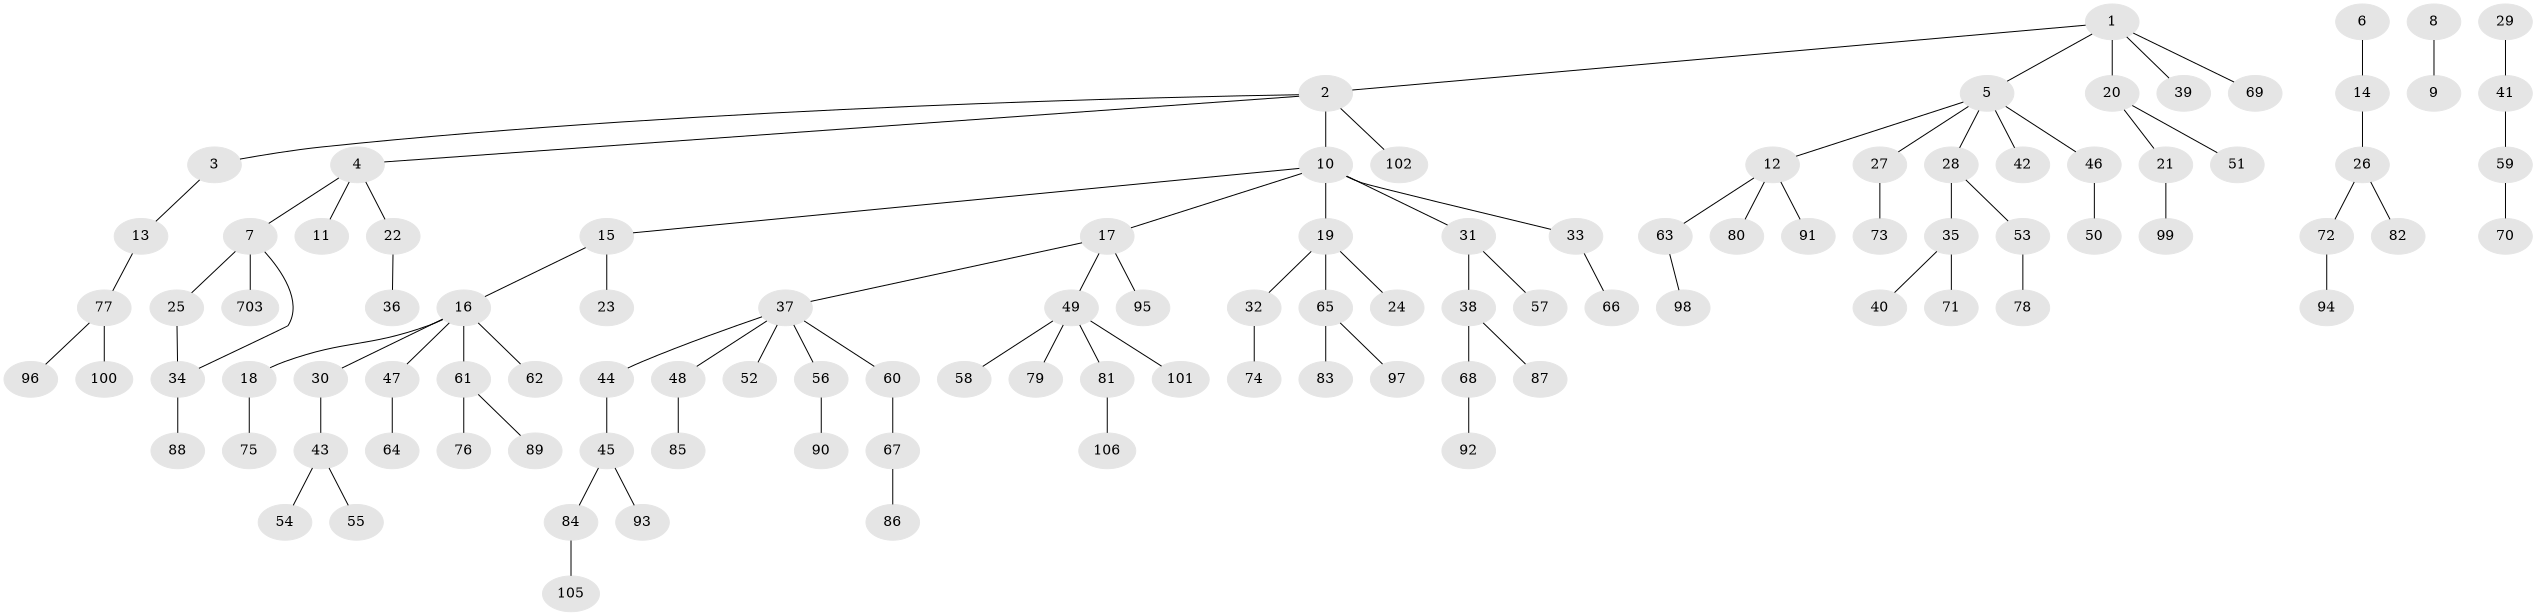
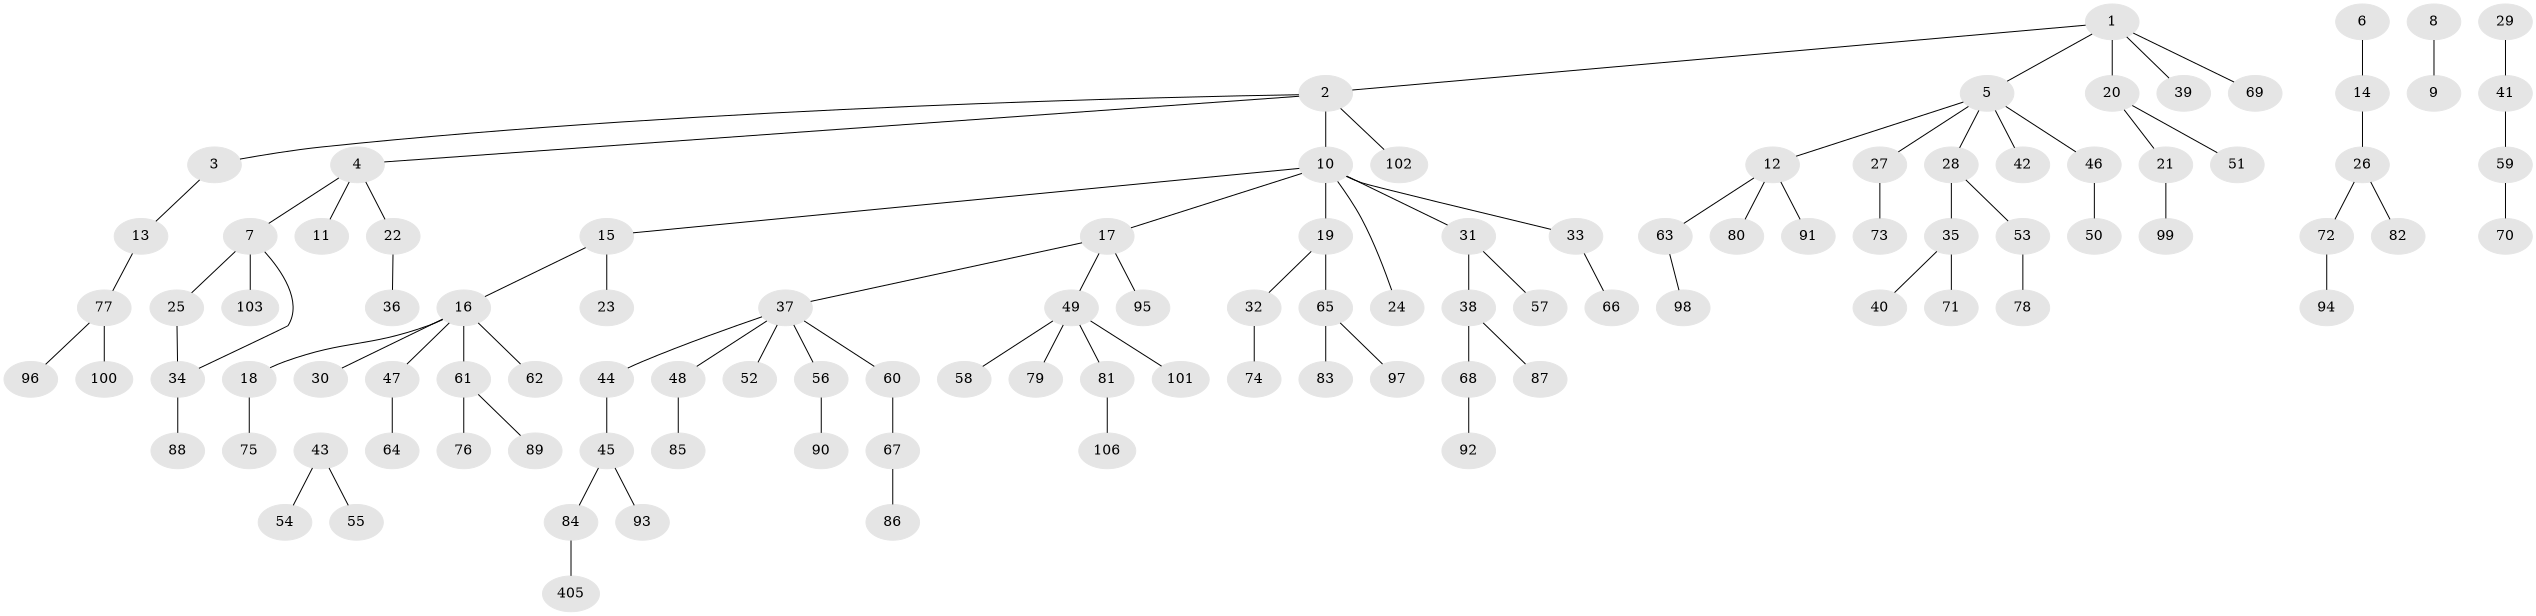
  graph {
    node [color=gray90 style=filled]
    1
    2
    5
    20
    39
    69
    3
    4
    10
    102
    12
    27
    28
    42
    46
    6
    14
    8
    9
    21
    51
    13
    7
    11
    22
    15
    17
    19
    31
    33
    77
    25
-   103 [label=703]
+   103
    34
    36
    63
    80
    91
    73
    35
    53
    50
    26
    29
    41
    16
    23
    37
    49
    95
    24
    32
    65
    38
    57
    66
    98
    96
    100
    72
    82
    18
    30
    47
    61
    62
    75
    43
    64
    76
    89
    44
    48
    52
    56
    60
    58
    79
    81
    101
    74
    83
    97
    99
    88
    94
    40
    71
    78
    59
    54
    55
    68
    87
    45
    85
    90
    67
    92
    70
    84
    93
-   105
+   105 [label=405]
    n104 [label=106]
    86
    1 -- 2
    1 -- 5
    1 -- 20
    1 -- 39
    1 -- 69
    2 -- 3
    2 -- 4
    2 -- 10
    2 -- 102
    5 -- 12
    5 -- 27
    5 -- 28
    5 -- 42
    5 -- 46
    20 -- 21
    20 -- 51
    3 -- 13
    4 -- 7
    4 -- 11
    4 -- 22
    10 -- 15
    10 -- 17
    10 -- 19
    10 -- 31
    10 -- 33
    12 -- 63
    12 -- 80
    12 -- 91
    27 -- 73
    28 -- 35
    28 -- 53
    46 -- 50
    6 -- 14
    14 -- 26
    8 -- 9
    21 -- 99
    13 -- 77
    7 -- 25
    7 -- 103
    7 -- 34
    22 -- 36
    15 -- 16
    15 -- 23
    17 -- 37
    17 -- 49
    17 -- 95
-   19 -- 24
+   10 -- 24
    19 -- 32
    19 -- 65
    31 -- 38
    31 -- 57
    33 -- 66
    77 -- 96
    77 -- 100
    25 -- 34
    34 -- 88
    63 -- 98
    35 -- 40
    35 -- 71
    53 -- 78
    26 -- 72
    26 -- 82
    29 -- 41
    41 -- 59
    16 -- 18
    16 -- 30
    16 -- 47
    16 -- 61
    16 -- 62
    37 -- 44
    37 -- 48
    37 -- 52
    37 -- 56
    37 -- 60
    49 -- 58
    49 -- 79
    49 -- 81
    49 -- 101
    32 -- 74
    65 -- 83
    65 -- 97
    38 -- 68
    38 -- 87
    72 -- 94
    18 -- 75
-   30 -- 43
    47 -- 64
    61 -- 76
    61 -- 89
    43 -- 54
    43 -- 55
    44 -- 45
    48 -- 85
    56 -- 90
    60 -- 67
    81 -- n104
    59 -- 70
    68 -- 92
    45 -- 84
    45 -- 93
    67 -- 86
    84 -- 105
  }
